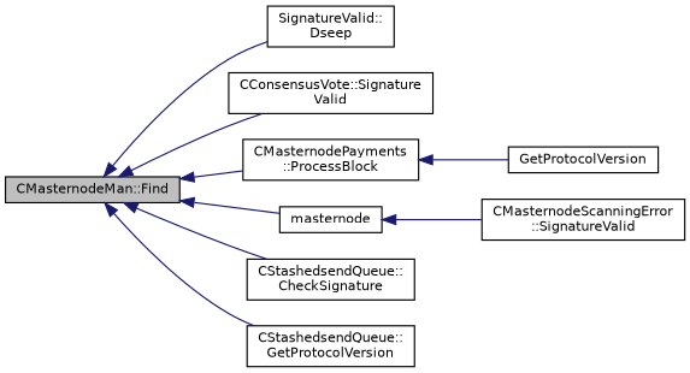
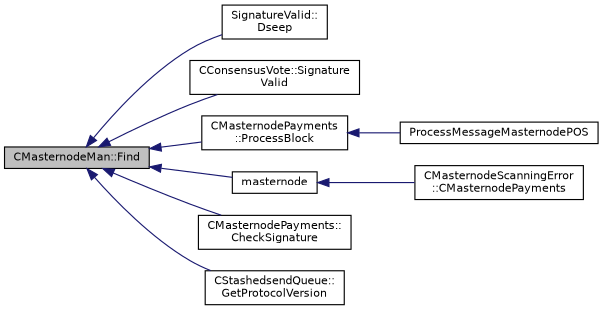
  digraph {
    rankdir=LR
    node [color=black fillcolor=white fontname=Helvetica fontsize=10 shape=record style=filled]
    edge [color=midnightblue dir=back fontname=Helvetica fontsize=10 labelfontname=Helvetica labelfontsize=10 style=solid]
    n1 [fillcolor=grey75 fontcolor=black height=0.2 label="CMasternodeMan::Find" width=0.4]
    n2 [height=0.2 label="SignatureValid::\lDseep" width=0.4]
    n3 [height=0.2 label="CConsensusVote::Signature\lValid" width=0.4]
    n4 [height=0.2 label="CMasternodePayments\l::ProcessBlock" width=0.4]
    n5 [height=0.2 label=masternode width=0.4]
-   n6 [height=0.2 label="CStashedsendQueue::\lCheckSignature" width=0.4]
+   n6 [height=0.2 label="CMasternodePayments::\lCheckSignature" width=0.4]
    n7 [height=0.2 label="CStashedsendQueue::\lGetProtocolVersion" width=0.4]
-   n8 [height=0.2 label=GetProtocolVersion width=0.4]
-   n9 [height=0.2 label="CMasternodeScanningError\l::SignatureValid" width=0.4]
+   n8 [height=0.2 label=ProcessMessageMasternodePOS width=0.4]
+   n9 [height=0.2 label="CMasternodeScanningError\l::CMasternodePayments" width=0.4]
    n1 -> n2
    n1 -> n3
    n1 -> n4
    n1 -> n5
    n1 -> n6
    n1 -> n7
    n4 -> n8
    n5 -> n9
  }
